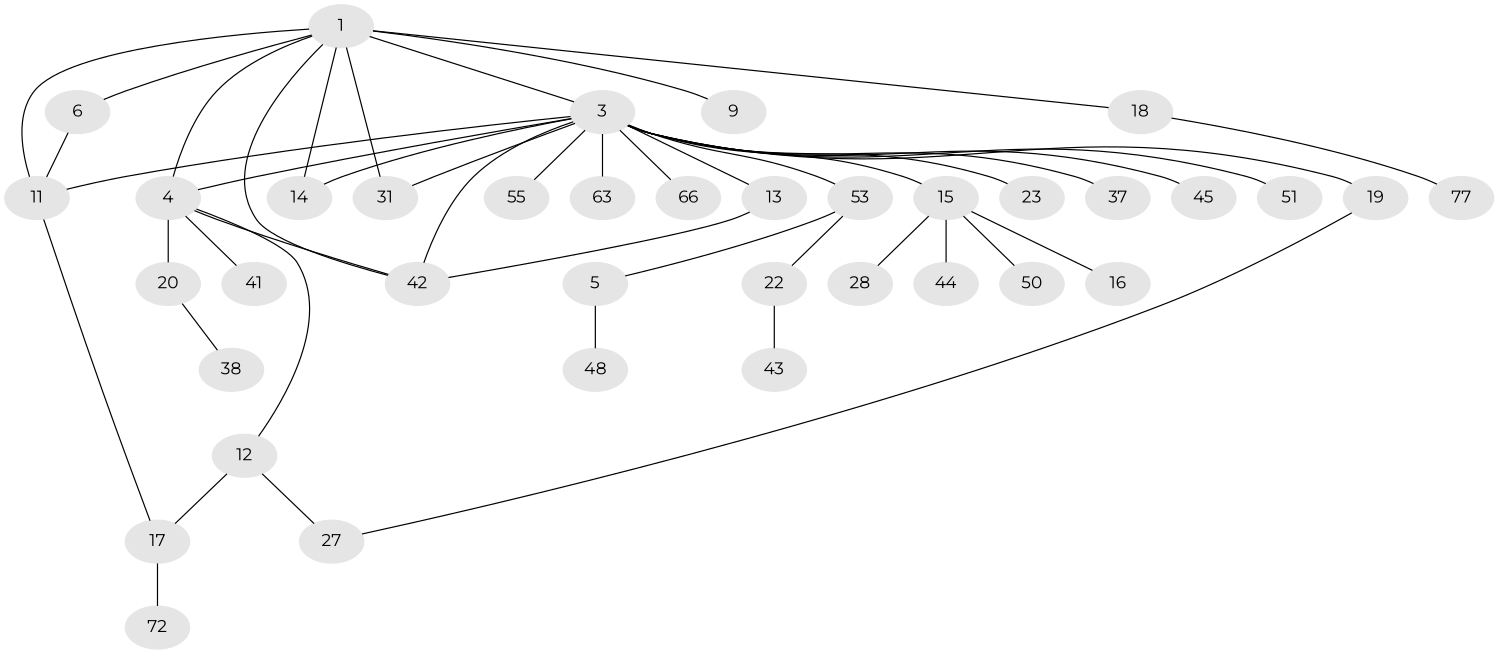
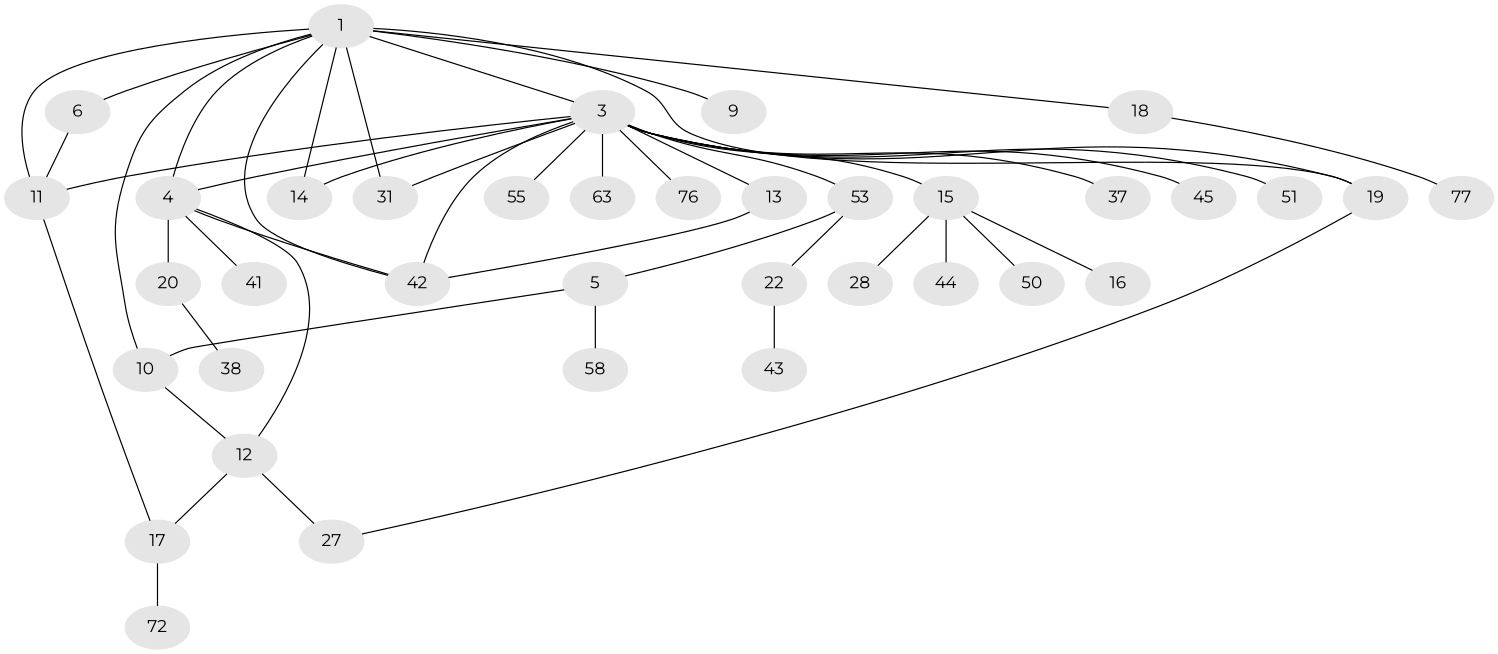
  graph {
    fontname=Montserrat
    node [color=gray90 fontname=Montserrat style=filled]
    edge [fontname=Montserrat]
    1 [super="+35+2+8+21"]
    3 [super="+36+34"]
    4 [super="+7"]
    6
    9 [super="+24"]
+   10
    11 [super="+30"]
    14 [super="+39+70+75"]
    18
    19 [super="+44"]
    31
    42 [super="+58+46"]
    13
    15
-   23
    37
    45 [super="+47+74"]
    51
    53
    55
    63
-   66
+   66 [label=76]
    12 [super="+29+65"]
    20
    41
    5
-   48
+   48 [label=58]
    17 [super="+33"]
    77
    27
    16
    28
    n33 [label=44]
    50
    22 [super="+25"]
    43
    38
    72
    1 -- 3 [weight=3]
    1 -- 4
    1 -- 6
    1 -- 9
+   1 -- 10
    1 -- 11 [weight=2]
    1 -- 14
    1 -- 18
+   1 -- 19
    1 -- 31
    1 -- 42
    3 -- 4
    3 -- 11
    3 -- 14
    3 -- 19 [weight=2]
    3 -- 31
    3 -- 42
    3 -- 13
    3 -- 15
-   3 -- 23
    3 -- 37
    3 -- 45
    3 -- 51
    3 -- 53
    3 -- 55
    3 -- 63
    3 -- 66
    4 -- 42
    4 -- 12
    4 -- 20
    4 -- 41
    6 -- 11
+   10 -- 12
    11 -- 17
    18 -- 77
    19 -- 27
    13 -- 42
    15 -- 16
    15 -- 28
    15 -- n33
    15 -- 50
    53 -- 5
    53 -- 22
    12 -- 17
    12 -- 27
    20 -- 38
+   5 -- 10
    5 -- 48
    17 -- 72
    22 -- 43
  }
